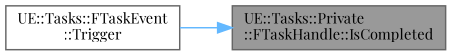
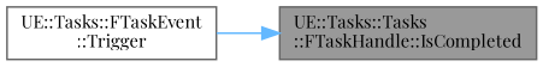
  digraph {
    rankdir=RL
    fontname="Playfair Display"
    node [fontname="Playfair Display" fontsize=10 shape=box style=filled]
-   n1 [color=gray40 fillcolor=grey60 fontcolor=black height=0.2 label="UE::Tasks::Private\l::FTaskHandle::IsCompleted" width=0.4]
+   n1 [color=gray40 fillcolor=grey60 fontcolor=black height=0.2 label="UE::Tasks::Tasks\l::FTaskHandle::IsCompleted" width=0.4]
    n2 [color=grey40 fillcolor=white height=0.2 label="UE::Tasks::FTaskEvent\l::Trigger" width=0.4]
    n1 -> n2 [color=steelblue1 dir=back fontname="Playfair Display" fontsize=10 labelfontname=Helvetica labelfontsize=10 style=solid]
  }
